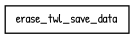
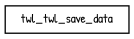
  digraph {
    rankdir=LR
    fontname="Patrick Hand"
-   n1 [color=black fillcolor=white fontname="Patrick Hand" fontsize=10 height=0.2 label=erase_twl_save_data shape=record style=filled width=0.4]
+   n1 [color=black fillcolor=white fontname="Patrick Hand" fontsize=10 height=0.2 label=twl_twl_save_data shape=record style=filled width=0.4]
  }
